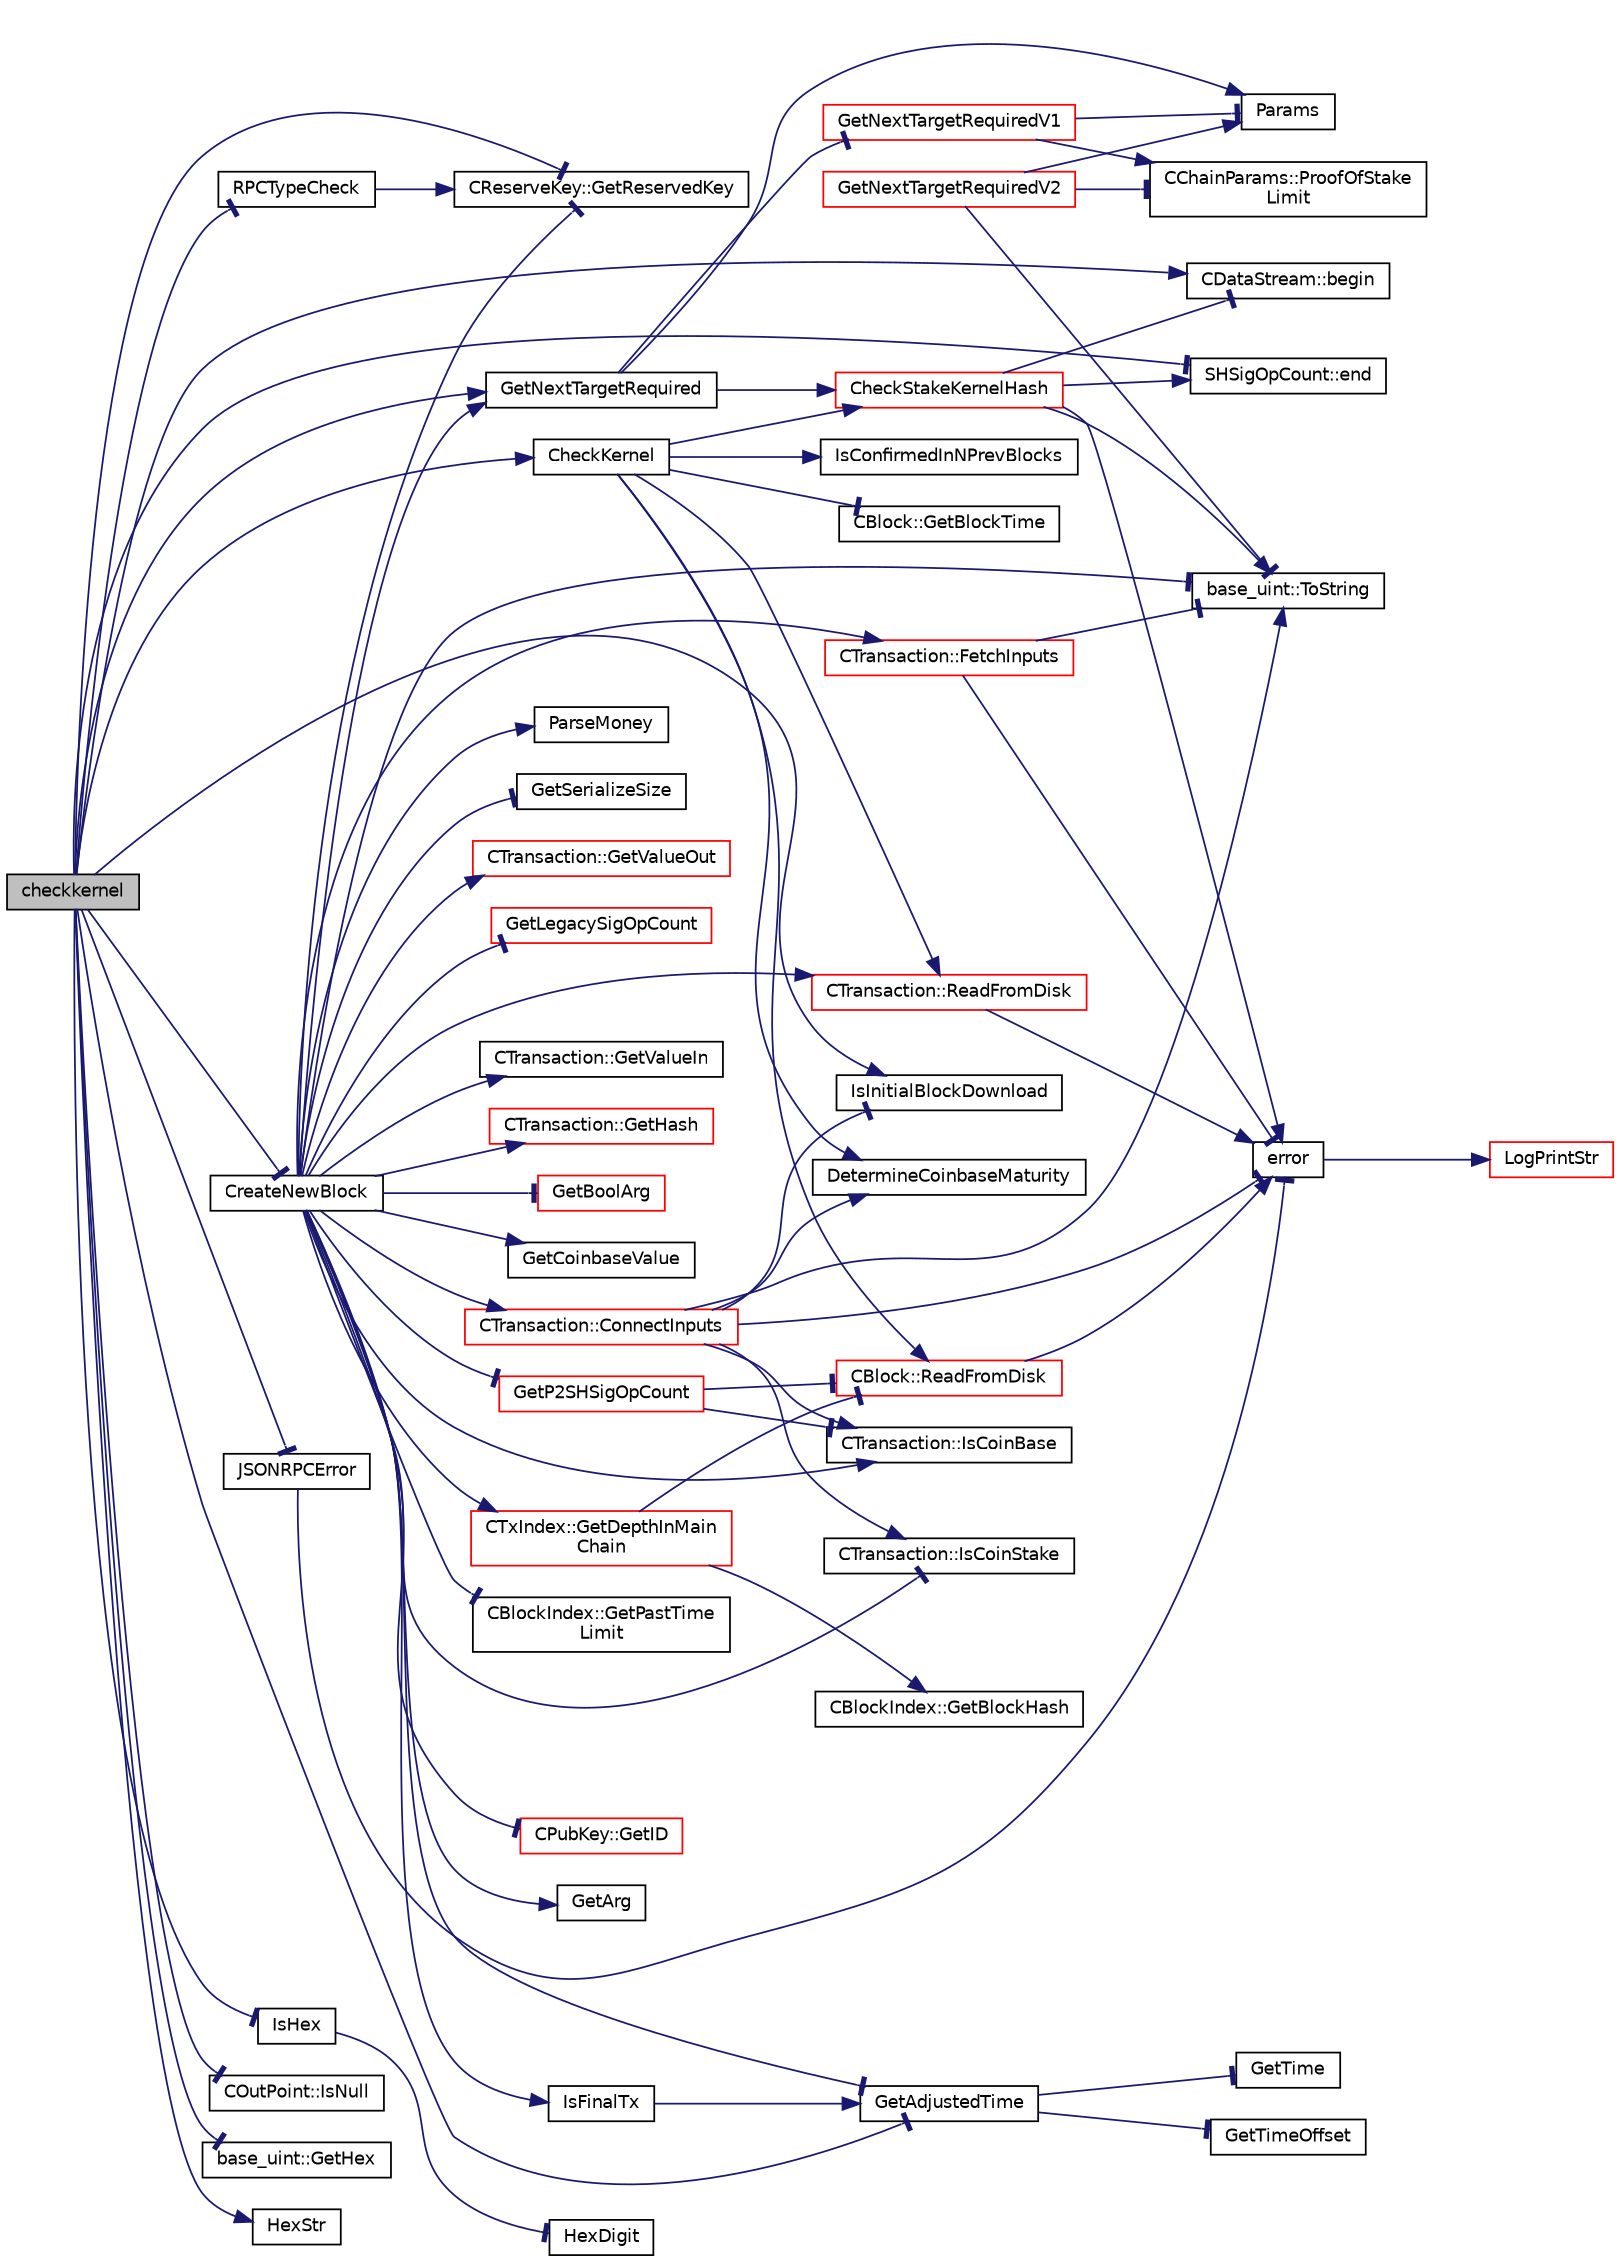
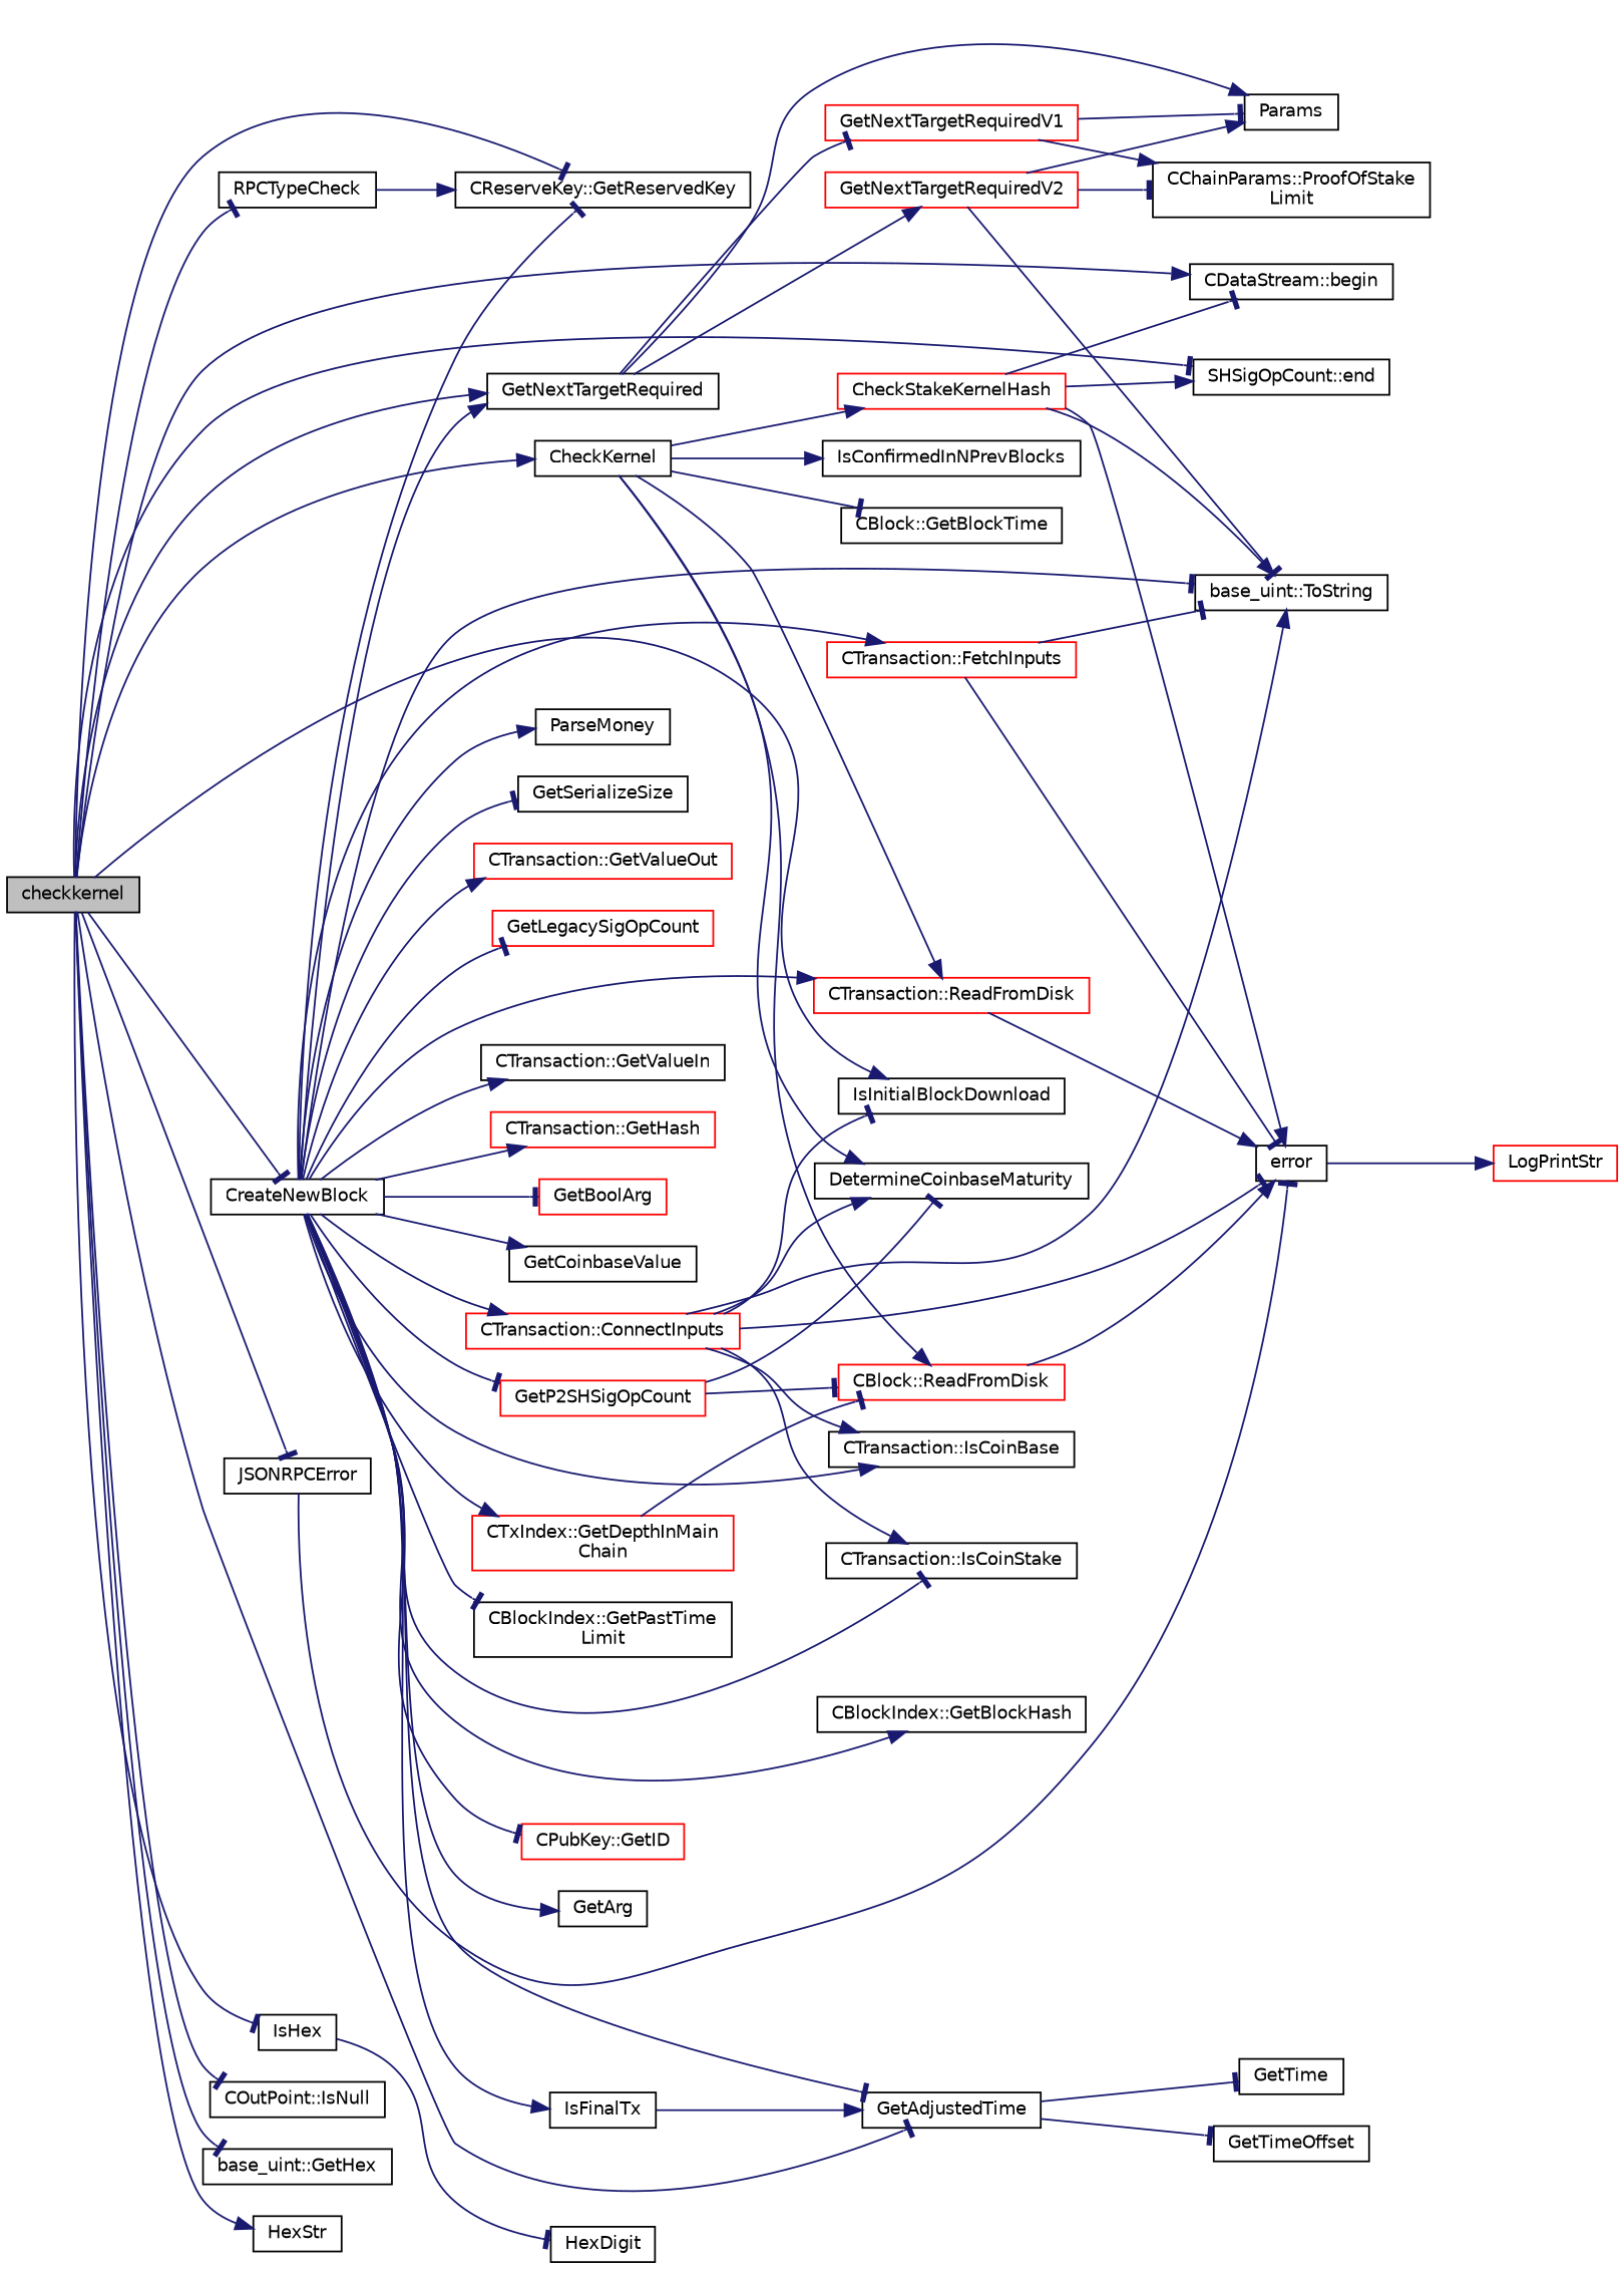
  digraph {
    rankdir=LR
    node [color=black fillcolor=white fontname=Helvetica fontsize=10 shape=record style=filled]
    edge [arrowhead=normal color=midnightblue fontname=Helvetica fontsize=10 labelfontname=Helvetica labelfontsize=10 style=solid]
    n1 [fillcolor=grey75 fontcolor=black height=0.2 label=checkkernel width=0.4]
    n2 [height=0.2 label=RPCTypeCheck width=0.4]
    n3 [height=0.2 label=JSONRPCError width=0.4]
    n4 [height=0.2 label=IsInitialBlockDownload width=0.4]
    n5 [height=0.2 label=GetNextTargetRequired width=0.4]
    n6 [height=0.2 label=GetAdjustedTime width=0.4]
    n7 [height=0.2 label=IsHex width=0.4]
    n8 [height=0.2 label=CheckKernel width=0.4]
    n9 [height=0.2 label="CDataStream::begin" width=0.4]
    n10 [height=0.2 label="SHSigOpCount::end" width=0.4]
    n11 [height=0.2 label="COutPoint::IsNull" width=0.4]
    n12 [height=0.2 label="base_uint::GetHex" width=0.4]
    n13 [height=0.2 label=CreateNewBlock width=0.4]
    n14 [height=0.2 label="CReserveKey::GetReservedKey" width=0.4]
    n15 [height=0.2 label=HexStr width=0.4]
    n16 [height=0.2 label=error width=0.4]
    n17 [height=0.2 label=Params width=0.4]
    n18 [color=red height=0.2 label=GetNextTargetRequiredV1 width=0.4]
    n19 [color=red height=0.2 label=GetNextTargetRequiredV2 width=0.4]
    n20 [height=0.2 label=GetTime width=0.4]
    n21 [height=0.2 label=GetTimeOffset width=0.4]
    n22 [height=0.2 label=HexDigit width=0.4]
    n23 [color=red height=0.2 label="CTransaction::ReadFromDisk" width=0.4]
    n24 [color=red height=0.2 label="CBlock::ReadFromDisk" width=0.4]
    n25 [height=0.2 label=IsConfirmedInNPrevBlocks width=0.4]
    n26 [height=0.2 label=DetermineCoinbaseMaturity width=0.4]
    n27 [height=0.2 label="CBlock::GetBlockTime" width=0.4]
    n28 [color=red height=0.2 label=CheckStakeKernelHash width=0.4]
    n29 [height=0.2 label="base_uint::ToString" width=0.4]
    n30 [color=red height=0.2 label="CPubKey::GetID" width=0.4]
    n31 [height=0.2 label=GetArg width=0.4]
    n32 [height=0.2 label=ParseMoney width=0.4]
    n33 [height=0.2 label="CTransaction::IsCoinBase" width=0.4]
    n34 [height=0.2 label="CTransaction::IsCoinStake" width=0.4]
    n35 [height=0.2 label=IsFinalTx width=0.4]
    n36 [color=red height=0.2 label="CTxIndex::GetDepthInMain\lChain" width=0.4]
    n37 [height=0.2 label=GetSerializeSize width=0.4]
    n38 [color=red height=0.2 label="CTransaction::GetValueOut" width=0.4]
    n39 [color=red height=0.2 label=GetLegacySigOpCount width=0.4]
    n40 [color=red height=0.2 label="CTransaction::FetchInputs" width=0.4]
    n41 [height=0.2 label="CTransaction::GetValueIn" width=0.4]
    n42 [color=red height=0.2 label=GetP2SHSigOpCount width=0.4]
    n43 [color=red height=0.2 label="CTransaction::ConnectInputs" width=0.4]
    n44 [color=red height=0.2 label="CTransaction::GetHash" width=0.4]
    n45 [color=red height=0.2 label=GetBoolArg width=0.4]
    n46 [height=0.2 label=GetCoinbaseValue width=0.4]
    n47 [height=0.2 label="CBlockIndex::GetBlockHash" width=0.4]
    n48 [height=0.2 label="CBlockIndex::GetPastTime\lLimit" width=0.4]
    n49 [color=red height=0.2 label=LogPrintStr width=0.4]
    n50 [height=0.2 label="CChainParams::ProofOfStake\lLimit" width=0.4]
    n1 -> n2 [arrowhead=tee]
    n1 -> n3 [arrowhead=tee]
    n1 -> n4
    n1 -> n5
    n1 -> n6 [arrowhead=tee]
    n1 -> n7 [arrowhead=tee]
    n1 -> n8
    n1 -> n9
    n1 -> n10 [arrowhead=tee]
    n1 -> n11 [arrowhead=tee]
    n1 -> n12 [arrowhead=tee]
    n1 -> n13 [arrowhead=tee]
    n1 -> n14 [arrowhead=tee]
    n1 -> n15
    n2 -> n14
    n3 -> n16 [arrowhead=tee]
    n5 -> n17
    n5 -> n18 [arrowhead=tee]
-   n5 -> n28
+   n5 -> n19
    n6 -> n20 [arrowhead=tee]
    n6 -> n21 [arrowhead=tee]
    n7 -> n22 [arrowhead=tee]
    n8 -> n23
    n8 -> n24
    n8 -> n25
    n8 -> n26
    n8 -> n27 [arrowhead=tee]
    n8 -> n28
    n13 -> n5
    n13 -> n6 [arrowhead=tee]
    n13 -> n14 [arrowhead=tee]
    n13 -> n23
    n13 -> n29 [arrowhead=tee]
    n13 -> n30 [arrowhead=tee]
    n13 -> n31
    n13 -> n32
    n13 -> n33
    n13 -> n34 [arrowhead=tee]
    n13 -> n35
    n13 -> n36
    n13 -> n37 [arrowhead=tee]
    n13 -> n38
    n13 -> n39 [arrowhead=tee]
    n13 -> n40
    n13 -> n41
    n13 -> n42 [arrowhead=tee]
    n13 -> n43
    n13 -> n44
    n13 -> n45 [arrowhead=tee]
    n13 -> n46
-   n36 -> n47
+   n13 -> n47
    n13 -> n48 [arrowhead=tee]
    n16 -> n49
    n18 -> n17 [arrowhead=tee]
    n18 -> n50
    n19 -> n17
    n19 -> n29 [arrowhead=tee]
    n19 -> n50 [arrowhead=tee]
    n23 -> n16
    n24 -> n16
    n28 -> n9 [arrowhead=tee]
    n28 -> n10
    n28 -> n16
    n28 -> n29
    n35 -> n6
    n36 -> n24 [arrowhead=tee]
    n40 -> n16 [arrowhead=tee]
    n40 -> n29 [arrowhead=tee]
    n42 -> n24 [arrowhead=tee]
-   n42 -> n33 [arrowhead=tee]
+   n42 -> n26 [arrowhead=tee]
    n43 -> n4 [arrowhead=tee]
    n43 -> n16 [arrowhead=tee]
    n43 -> n26
    n43 -> n29
    n43 -> n33
    n43 -> n34
  }
